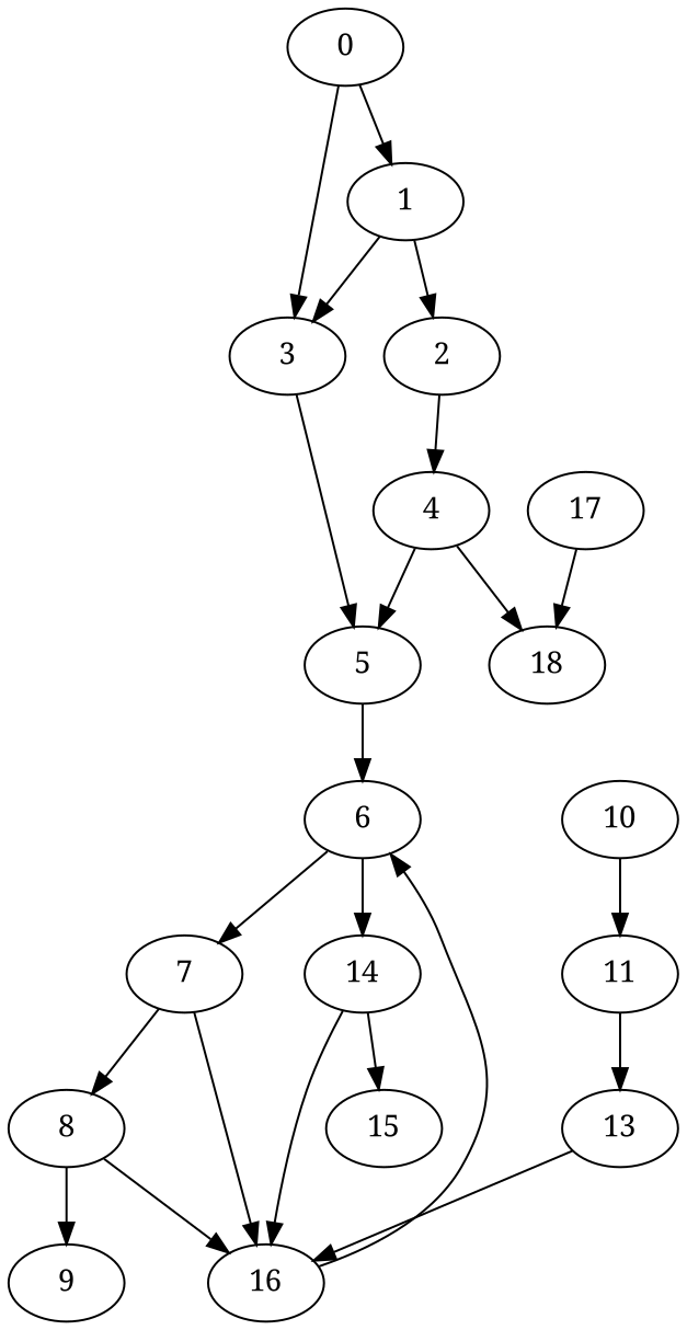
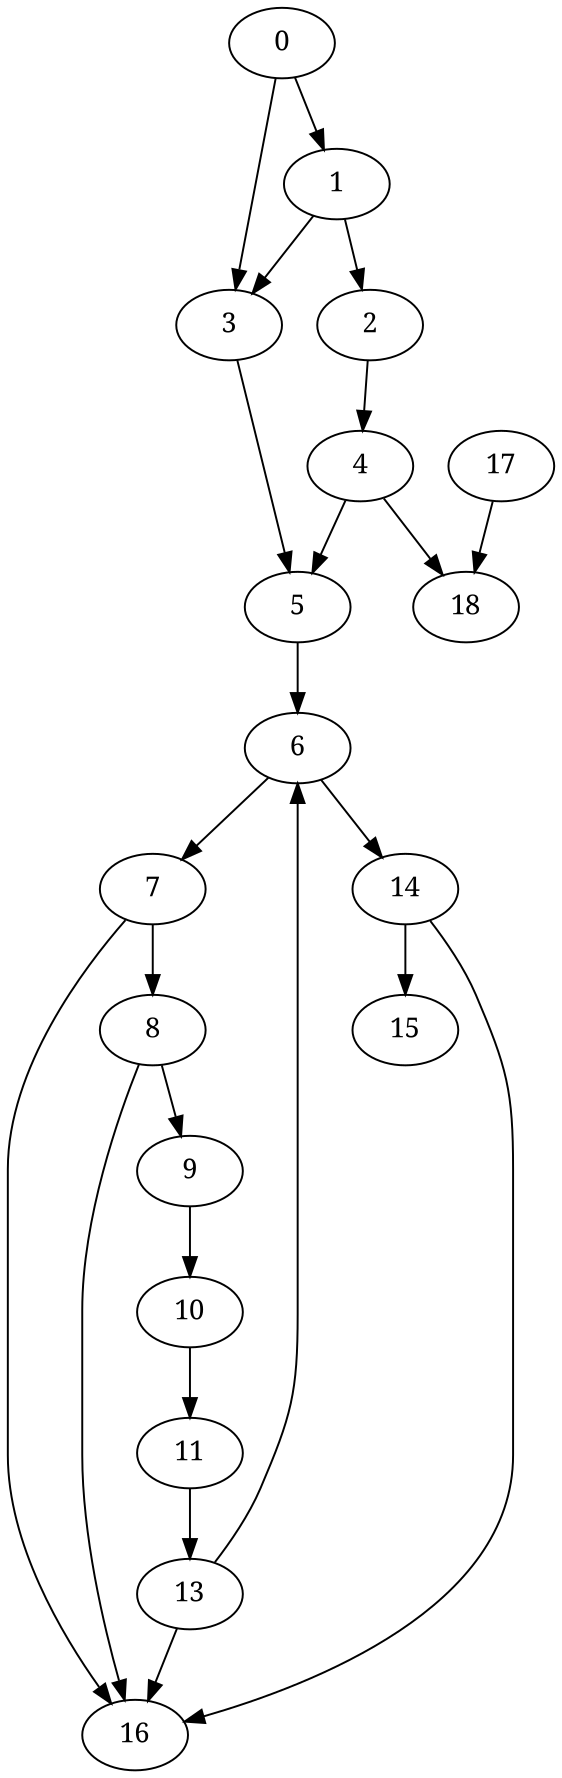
  digraph {
    fontname="Noto Serif"
    node [fontname="Noto Serif"]
    edge [fontname="Noto Serif"]
    0
    1
    3
    2
    5
    4
    18
    6
    7
    14
    8
    16
    15
    9
    10
    11
    13
    17
    0 -> 1
    0 -> 3
    1 -> 3
    1 -> 2
    3 -> 5
    2 -> 4
    5 -> 6
    4 -> 5
    4 -> 18
    6 -> 7
    6 -> 14
    7 -> 8
    7 -> 16
    14 -> 16
    14 -> 15
    8 -> 16
    8 -> 9
-   16 -> 6
+   13 -> 6
+   9 -> 10
    10 -> 11
    11 -> 13
    13 -> 16
    17 -> 18
  }
